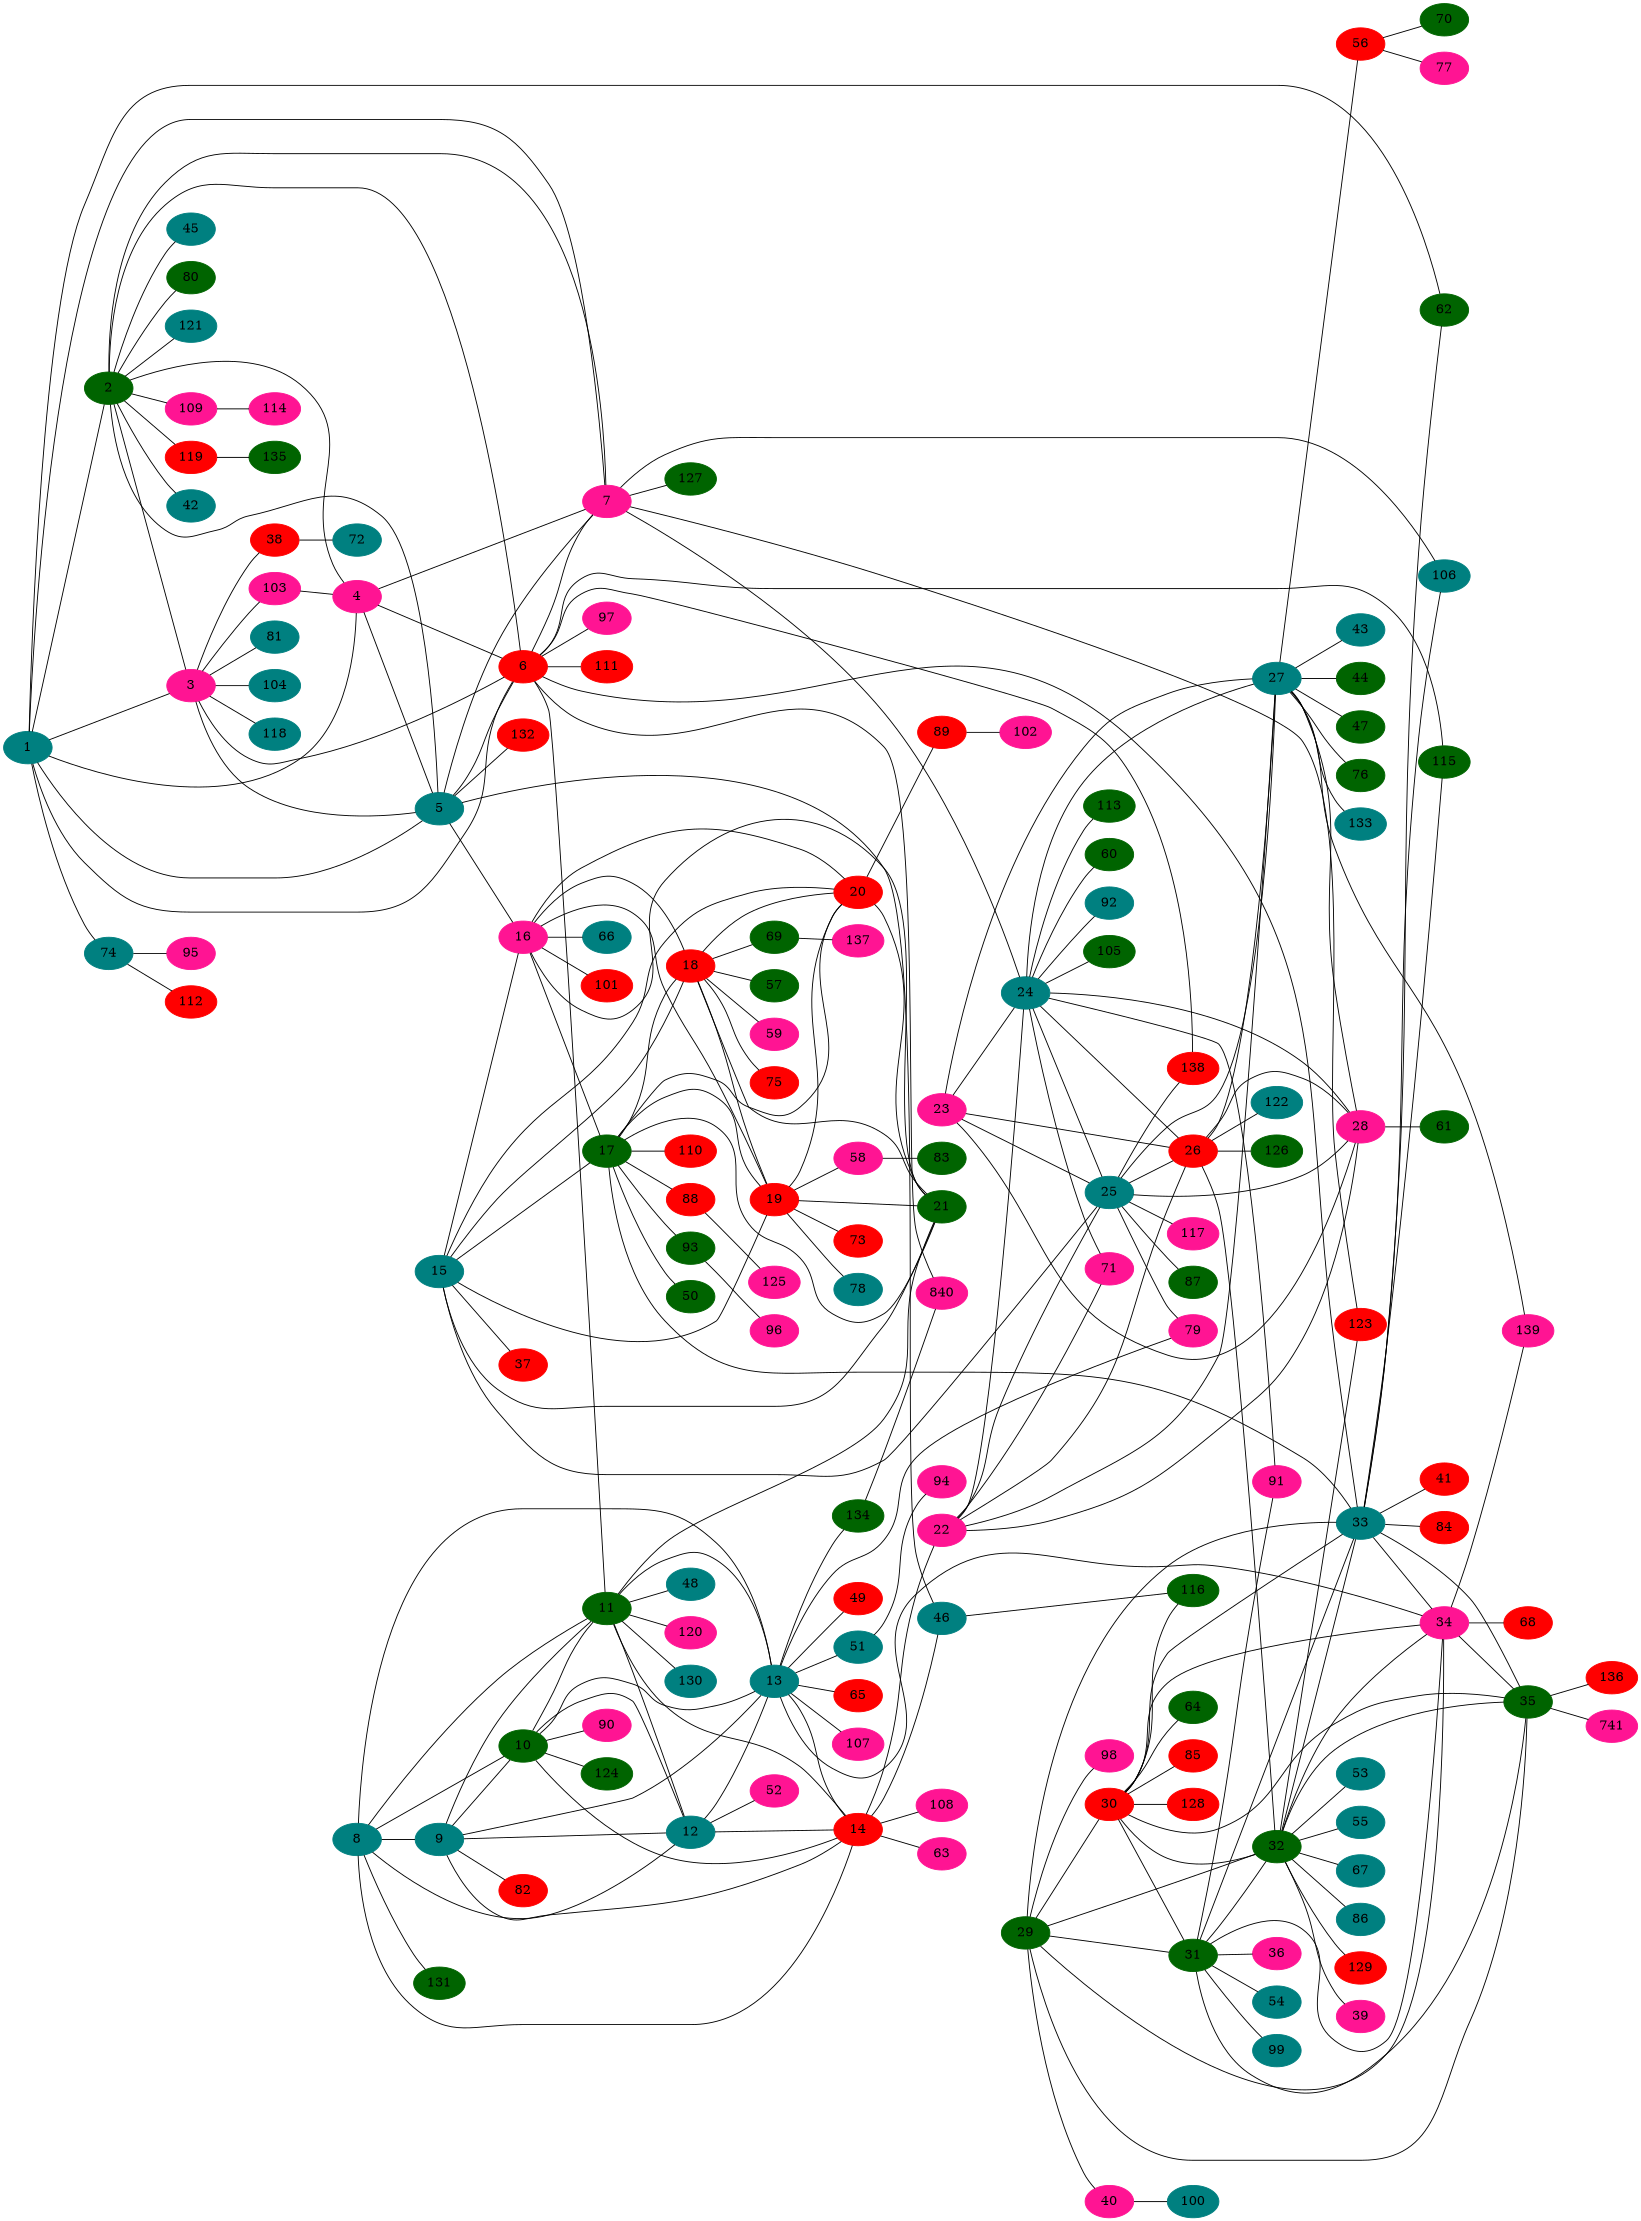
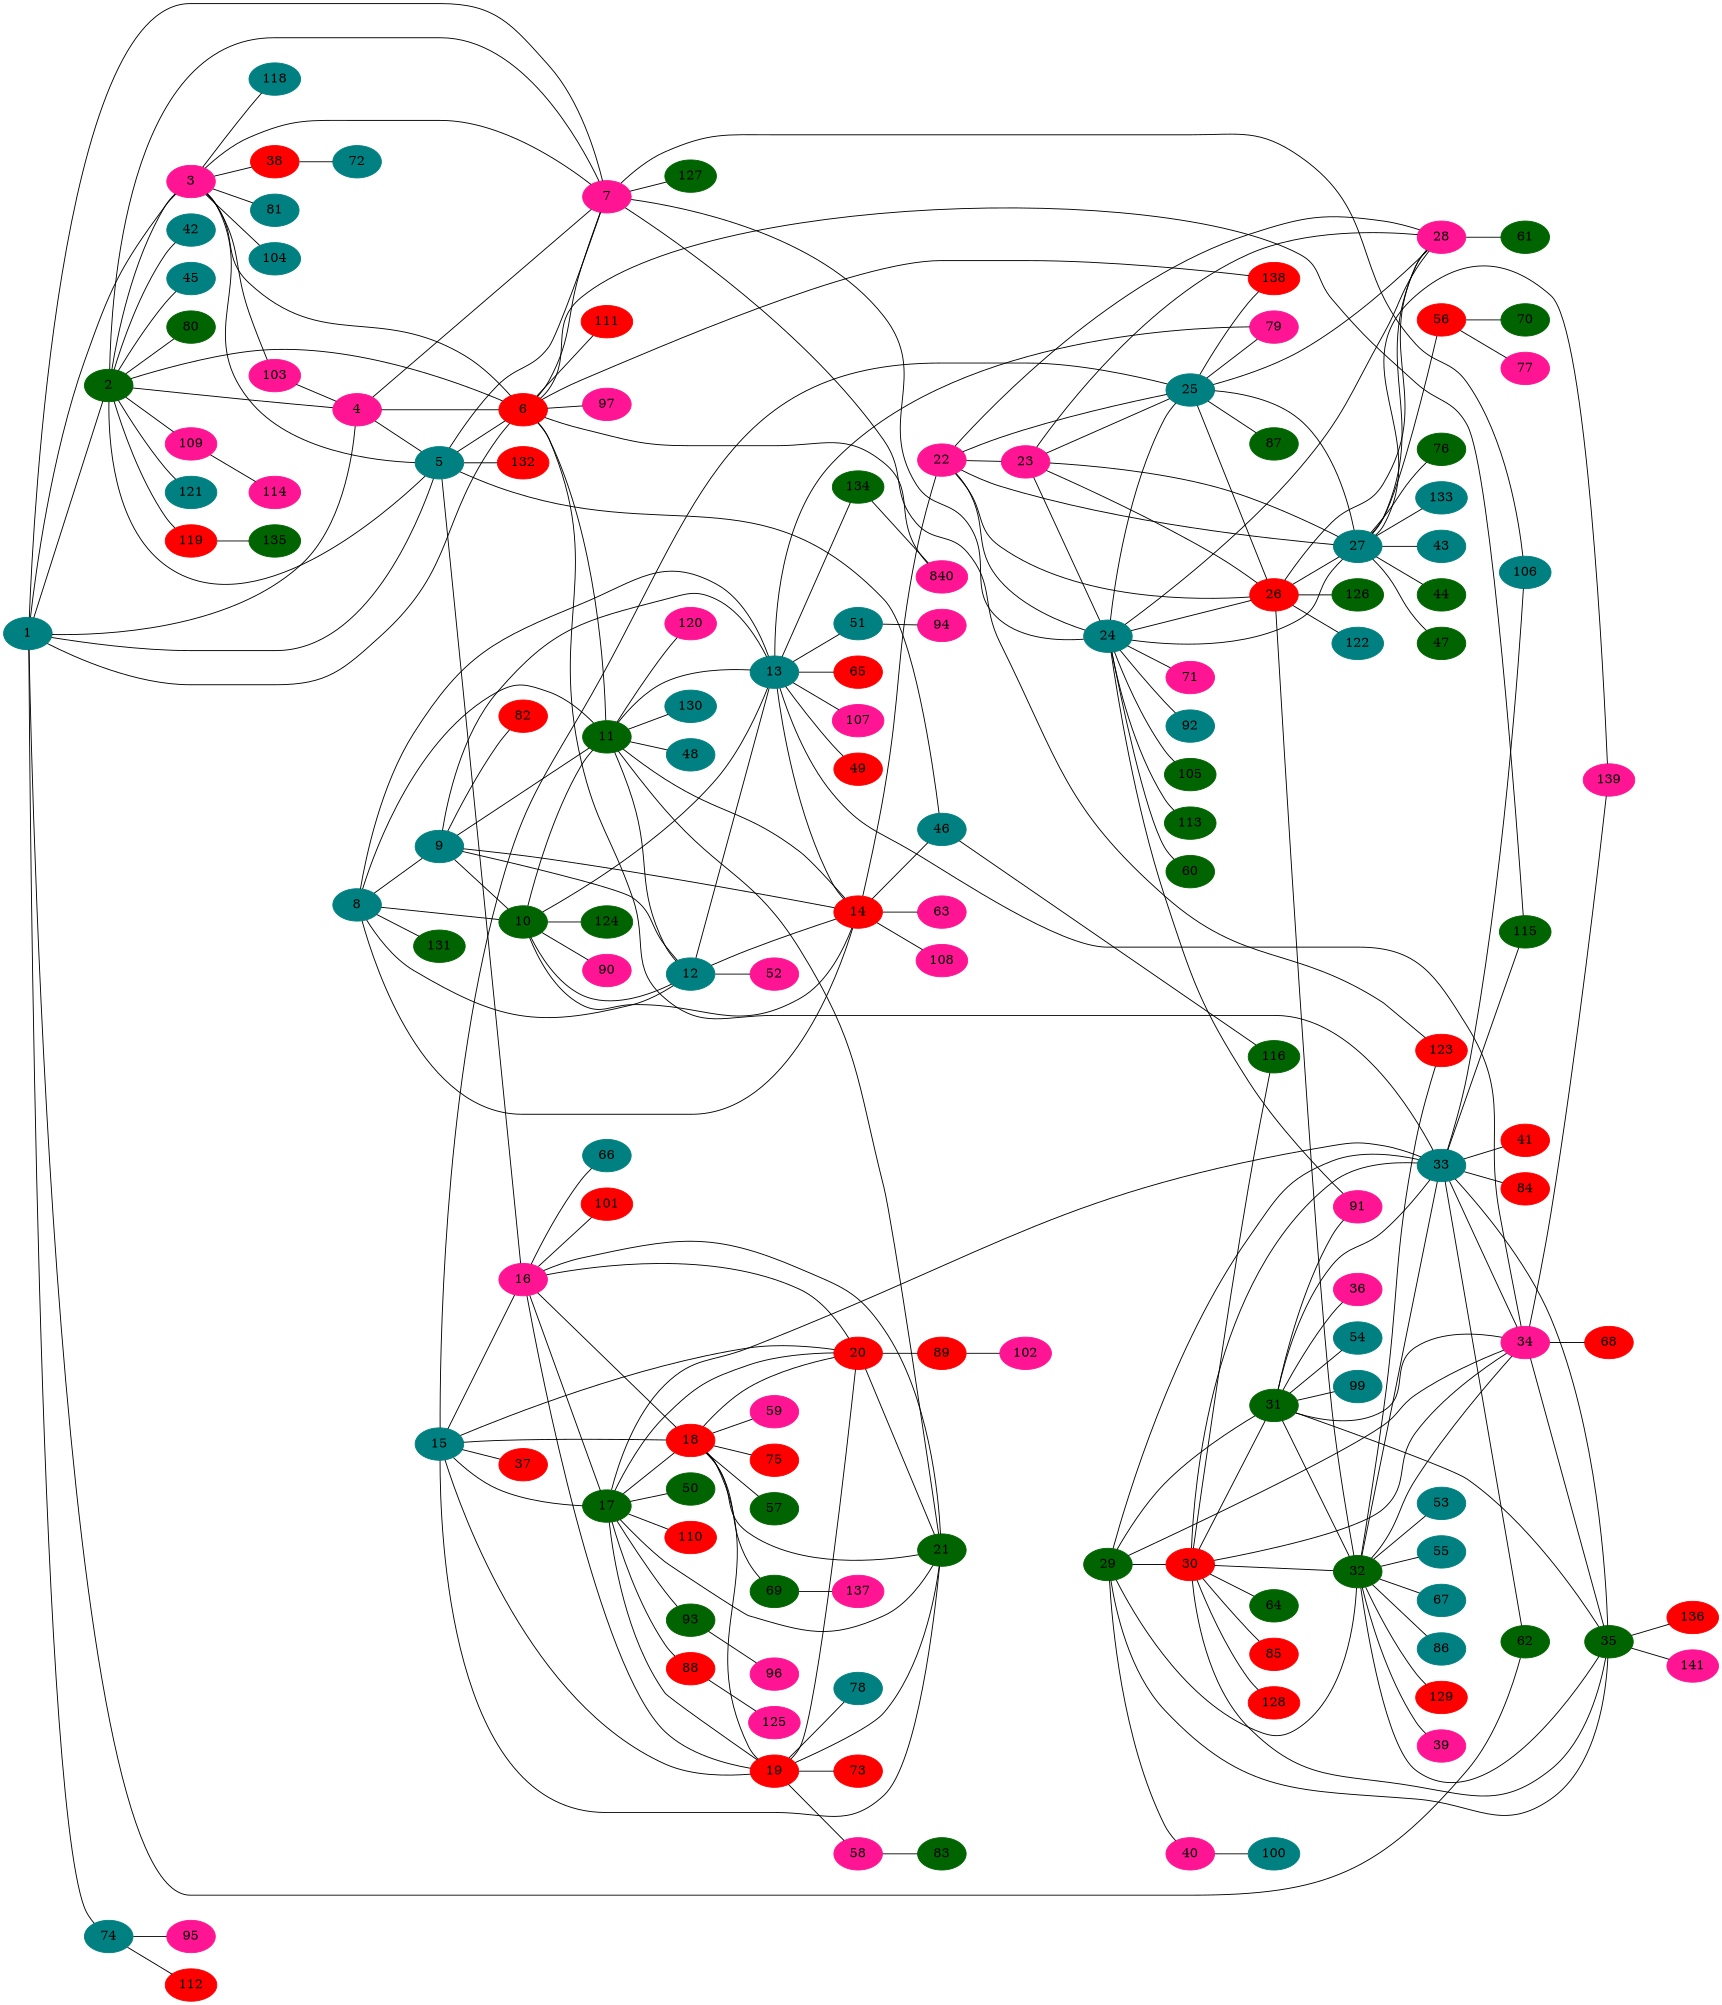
  graph {
    rankdir=LR
    node [color=deeppink style=filled]
    1 [color=teal]
    2 [color=darkgreen]
    3
    4
    5 [color=teal]
    6 [color=red]
    7
    62 [color=darkgreen]
    74 [color=teal]
    42 [color=teal]
    45 [color=teal]
    80 [color=darkgreen]
    109
    119 [color=red]
    121 [color=teal]
    38 [color=red]
    81 [color=teal]
    103
    104 [color=teal]
    118 [color=teal]
    16
    46 [color=teal]
    132 [color=red]
    11 [color=darkgreen]
    33 [color=teal]
    97
    111 [color=red]
    115 [color=darkgreen]
    138 [color=red]
    n30 [label=840]
    24 [color=teal]
    106 [color=teal]
    123 [color=red]
    127 [color=darkgreen]
    95
    112 [color=red]
    114
    135 [color=darkgreen]
    72 [color=teal]
    21 [color=darkgreen]
    17 [color=darkgreen]
    18 [color=red]
    19 [color=red]
    20 [color=red]
    66 [color=teal]
    101 [color=red]
    116 [color=darkgreen]
    12 [color=teal]
    13 [color=teal]
    14 [color=red]
    48 [color=teal]
    120
    130 [color=teal]
    34
    35 [color=darkgreen]
    41 [color=red]
    84 [color=red]
    25 [color=teal]
    26 [color=red]
    27 [color=teal]
    28
    60 [color=darkgreen]
    71
    91
    92 [color=teal]
    105 [color=darkgreen]
    113 [color=darkgreen]
    8 [color=teal]
    9 [color=teal]
    10 [color=darkgreen]
    131 [color=darkgreen]
    82 [color=red]
    90
    124 [color=darkgreen]
    52
    49 [color=red]
    51 [color=teal]
    65 [color=red]
    79
    107
    134 [color=darkgreen]
    22
    63
    108
    139
    68 [color=red]
    94
    23
    15 [color=teal]
    37 [color=red]
    50 [color=darkgreen]
    88 [color=red]
    93 [color=darkgreen]
    110 [color=red]
    57 [color=darkgreen]
    59
    69 [color=darkgreen]
    75 [color=red]
    58
    73 [color=red]
    78 [color=teal]
    89 [color=red]
    87 [color=darkgreen]
-   117
    125
    96
    137
    83 [color=darkgreen]
    102
    32 [color=darkgreen]
    122 [color=teal]
    126 [color=darkgreen]
    43 [color=teal]
    44 [color=darkgreen]
    47 [color=darkgreen]
    56 [color=red]
    76 [color=darkgreen]
    133 [color=teal]
    61 [color=darkgreen]
    39
    53 [color=teal]
    55 [color=teal]
    67 [color=teal]
    86 [color=teal]
    129 [color=red]
    70 [color=darkgreen]
    77
    29 [color=darkgreen]
    30 [color=red]
    31 [color=darkgreen]
    40
-   98
    64 [color=darkgreen]
    85 [color=red]
    128 [color=red]
    36
    54 [color=teal]
    99 [color=teal]
    136 [color=red]
-   141 [label=741]
+   141
    100 [color=teal]
    1 -- 2
    1 -- 3
    1 -- 4
    1 -- 5
    1 -- 6
    1 -- 7
    1 -- 62
    1 -- 74
    2 -- 3
    2 -- 4
    2 -- 5
    2 -- 6
    2 -- 7
    2 -- 42
    2 -- 45
    2 -- 80
    2 -- 109
    2 -- 119
    2 -- 121
    3 -- 5
    3 -- 6
+   3 -- 7
    3 -- 38
    3 -- 81
    3 -- 103
    3 -- 104
    3 -- 118
    4 -- 5
    4 -- 6
    4 -- 7
    5 -- 6
    5 -- 7
    5 -- 16
    5 -- 46
    5 -- 132
    6 -- 7
    6 -- 11
    6 -- 33
    6 -- 97
    6 -- 111
    6 -- 115
    6 -- 138
    6 -- n30
    7 -- 24
    7 -- 106
    7 -- 123
    7 -- 127
    74 -- 95
    74 -- 112
    109 -- 114
    119 -- 135
    38 -- 72
    103 -- 4
    16 -- 21
    16 -- 17
    16 -- 18
    16 -- 19
    16 -- 20
    16 -- 66
    16 -- 101
    46 -- 116
    11 -- 21
    11 -- 12
    11 -- 13
    11 -- 14
    11 -- 48
    11 -- 120
    11 -- 130
    33 -- 62
    33 -- 115
    33 -- 106
    33 -- 34
    33 -- 35
    33 -- 41
    33 -- 84
    24 -- 25
    24 -- 26
    24 -- 27
    24 -- 28
    24 -- 60
    24 -- 71
    24 -- 91
    24 -- 92
    24 -- 105
    24 -- 113
    17 -- 33
    17 -- 21
    17 -- 18
    17 -- 19
    17 -- 20
    17 -- 50
    17 -- 88
    17 -- 93
    17 -- 110
    18 -- 21
    18 -- 19
    18 -- 20
    18 -- 57
    18 -- 59
    18 -- 69
    18 -- 75
    19 -- 21
    19 -- 20
    19 -- 58
    19 -- 73
    19 -- 78
    20 -- 21
    20 -- 89
    12 -- 13
    12 -- 14
    12 -- 52
    13 -- 14
    13 -- 34
    13 -- 49
    13 -- 51
    13 -- 65
    13 -- 79
    13 -- 107
    13 -- 134
    14 -- 46
    14 -- 22
    14 -- 63
    14 -- 108
    34 -- 35
    34 -- 139
    34 -- 68
    35 -- 136
    35 -- 141
    25 -- 138
    25 -- 26
    25 -- 27
    25 -- 28
    25 -- 79
    25 -- 87
-   25 -- 117
    26 -- 27
    26 -- 28
    26 -- 32
    26 -- 122
    26 -- 126
    27 -- 28
    27 -- 139
    27 -- 43
    27 -- 44
    27 -- 47
    27 -- 56
    27 -- 76
    27 -- 133
    28 -- 61
    8 -- 11
    8 -- 12
    8 -- 13
    8 -- 14
    8 -- 9
    8 -- 10
    8 -- 131
    9 -- 11
    9 -- 12
    9 -- 13
    9 -- 14
    9 -- 10
    9 -- 82
    10 -- 11
    10 -- 12
    10 -- 13
    10 -- 14
    10 -- 90
    10 -- 124
    51 -- 94
    134 -- n30
    22 -- 24
    22 -- 25
    22 -- 26
    22 -- 27
    22 -- 28
-   22 -- 71
+   22 -- 23
    23 -- 24
    23 -- 25
    23 -- 26
    23 -- 27
    23 -- 28
    15 -- 16
    15 -- 21
    15 -- 17
    15 -- 18
    15 -- 19
    15 -- 20
    15 -- 25
    15 -- 37
    88 -- 125
    93 -- 96
    69 -- 137
    58 -- 83
    89 -- 102
    32 -- 33
    32 -- 123
    32 -- 34
    32 -- 35
    32 -- 39
    32 -- 53
    32 -- 55
    32 -- 67
    32 -- 86
    32 -- 129
    56 -- 70
    56 -- 77
    29 -- 33
    29 -- 34
    29 -- 35
    29 -- 32
    29 -- 30
    29 -- 31
    29 -- 40
-   29 -- 98
    30 -- 33
    30 -- 116
    30 -- 34
    30 -- 35
    30 -- 32
    30 -- 31
    30 -- 64
    30 -- 85
    30 -- 128
    31 -- 33
    31 -- 34
    31 -- 35
    31 -- 91
    31 -- 32
    31 -- 36
    31 -- 54
    31 -- 99
    40 -- 100
  }
